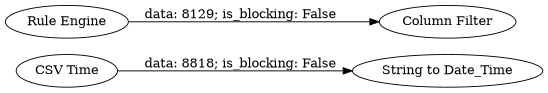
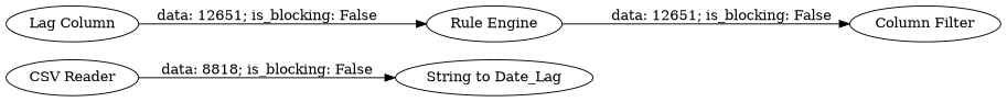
  digraph {
    rankdir=LR
-   n1 [label="CSV Time"]
-   n2 [label="String to Date_Time"]
+   n1 [label="CSV Reader"]
+   n2 [label="String to Date_Lag"]
+   n3 [label="Lag Column"]
    n4 [label="Rule Engine"]
    n5 [label="Column Filter"]
    n1 -> n2 [label="data: 8818; is_blocking: False"]
-   n4 -> n5 [label="data: 8129; is_blocking: False"]
+   n3 -> n4 [label="data: 12651; is_blocking: False"]
+   n4 -> n5 [label="data: 12651; is_blocking: False"]
  }
